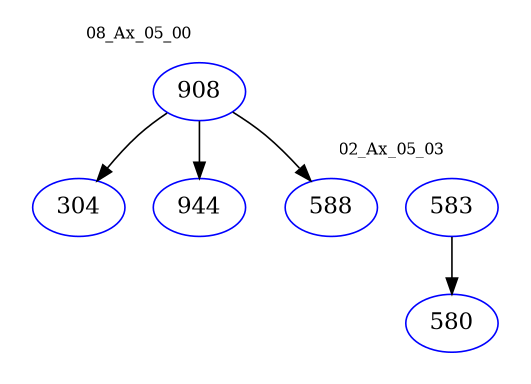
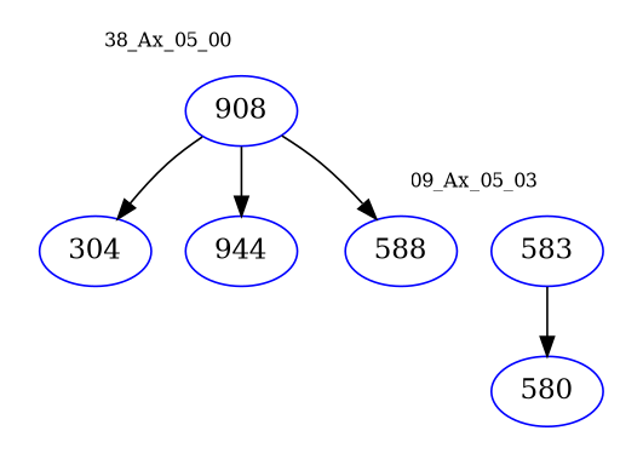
  digraph {
    node [color=blue]
    edge [color=black]
    n1 [label=908]
    n2 [label=304]
    n3 [label=944]
    n4 [label=583]
    n5 [label=580]
    n6 [label=588]
    subgraph cluster_1 {
      color=white
      fontsize=10
-     label="08_Ax_05_00"
+     label="38_Ax_05_00"
      n1
      n2
      n3
    }
    subgraph cluster_2 {
      color=white
      fontsize=10
-     label="02_Ax_05_03"
+     label="09_Ax_05_03"
      n4
      n5
      n6
    }
    n1 -> n2
    n1 -> n3
    n1 -> n6
    n4 -> n5
  }
